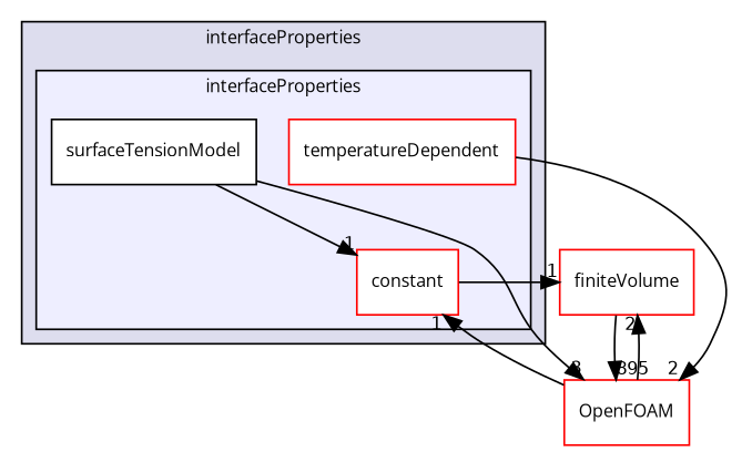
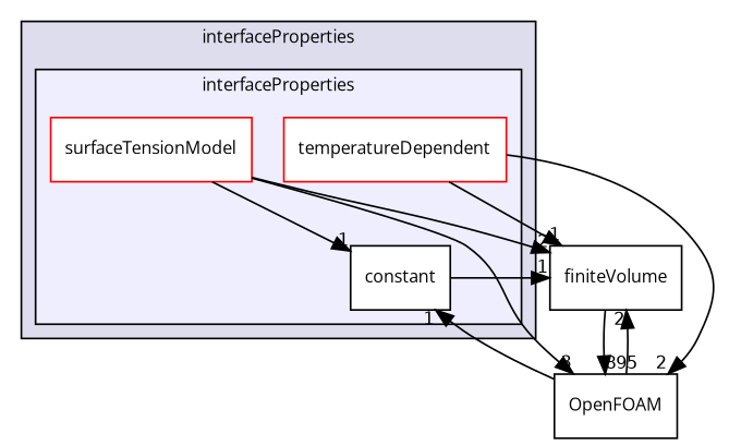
  digraph {
    compound=true
    fontname="Open Sans"
    node [color=red fillcolor=white fontname="Open Sans" fontsize=10 shape=box style=filled]
    edge [fontname="Open Sans" headlabel=1 labeldistance=1.5 labelfontname=Helvetica labelfontsize=10]
-   n1 [label=constant]
-   n2 [color=black label=surfaceTensionModel]
+   n1 [color=black label=constant]
+   n2 [label=surfaceTensionModel]
    n3 [label=temperatureDependent]
-   n4 [label=finiteVolume fillcolor="" style=""]
-   n5 [label=OpenFOAM fillcolor="" style=""]
+   n4 [color=black label=finiteVolume fillcolor="" style=""]
+   n5 [color=black label=OpenFOAM fillcolor="" style=""]
    subgraph cluster_1 {
      bgcolor="#ddddee"
      fontsize=10
      label=interfaceProperties
      pencolor=black
      subgraph cluster_2 {
        bgcolor="#eeeeff"
        fontsize=10
        label=interfaceProperties
        pencolor=black
        n1
        n2
        n3
      }
    }
    n1 -> n4
    n2 -> n1
+   n2 -> n4 [headlabel=2]
    n2 -> n5 [headlabel=3]
+   n3 -> n4
    n3 -> n5 [headlabel=2]
    n4 -> n5 [headlabel=895]
    n5 -> n1
    n5 -> n4 [headlabel=2]
  }
